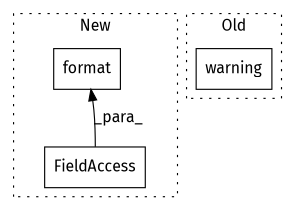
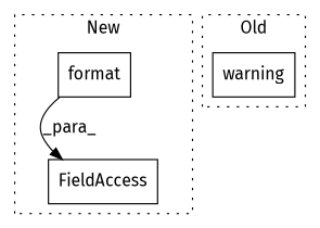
  digraph {
    fontname="Fira Sans"
    node [a=32 l=9 shape=box fontname="Fira Sans"]
    n1 [l="7,1" label=format s="4466,4491"]
    n2 [a=22 label=FieldAccess s=4473]
    n3 [label=warning s=4249]
    subgraph cluster_1 {
      label=New
      style=dotted
      n1
      n2
    }
    subgraph cluster_2 {
      label=Old
      style=dotted
      n3
    }
-   n2 -> n1 [label=_para_ fontname="Fira Sans"]
+   n1 -> n2 [label=_para_ fontname="Fira Sans"]
  }
